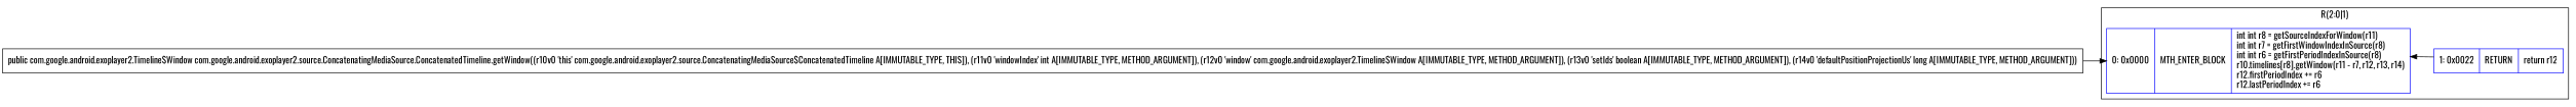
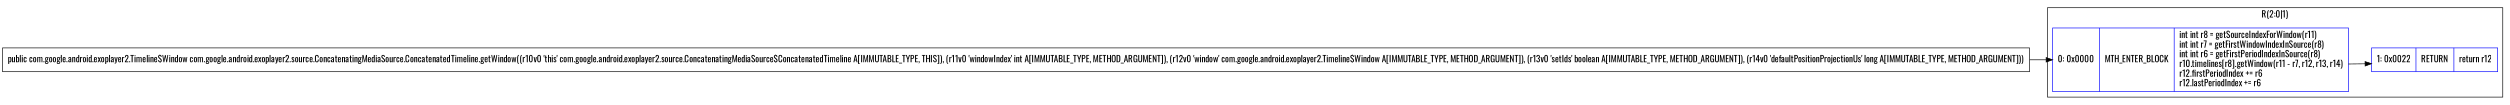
  digraph {
    rankdir=LR
    fontname=Oswald
    node [color=blue shape=record fontname=Oswald]
    edge [fontname=Oswald]
    n1 [label="{0\:\ 0x0000|MTH_ENTER_BLOCK\l|int int r8 = getSourceIndexForWindow(r11)\lint int r7 = getFirstWindowIndexInSource(r8)\lint int r6 = getFirstPeriodIndexInSource(r8)\lr10.timelines[r8].getWindow(r11 \- r7, r12, r13, r14)\lr12.firstPeriodIndex += r6\lr12.lastPeriodIndex += r6\l}"]
    n2 [label="{1\:\ 0x0022|RETURN\l|return r12\l}"]
    n3 [label="{public com.google.android.exoplayer2.Timeline$Window com.google.android.exoplayer2.source.ConcatenatingMediaSource.ConcatenatedTimeline.getWindow((r10v0 'this' com.google.android.exoplayer2.source.ConcatenatingMediaSource$ConcatenatedTimeline A[IMMUTABLE_TYPE, THIS]), (r11v0 'windowIndex' int A[IMMUTABLE_TYPE, METHOD_ARGUMENT]), (r12v0 'window' com.google.android.exoplayer2.Timeline$Window A[IMMUTABLE_TYPE, METHOD_ARGUMENT]), (r13v0 'setIds' boolean A[IMMUTABLE_TYPE, METHOD_ARGUMENT]), (r14v0 'defaultPositionProjectionUs' long A[IMMUTABLE_TYPE, METHOD_ARGUMENT])) }" color=""]
    subgraph cluster_1 {
      label="R(2:0|1)"
      n1
      n2
    }
-   n2 -> n1
+   n1 -> n2
    n3 -> n1
  }
